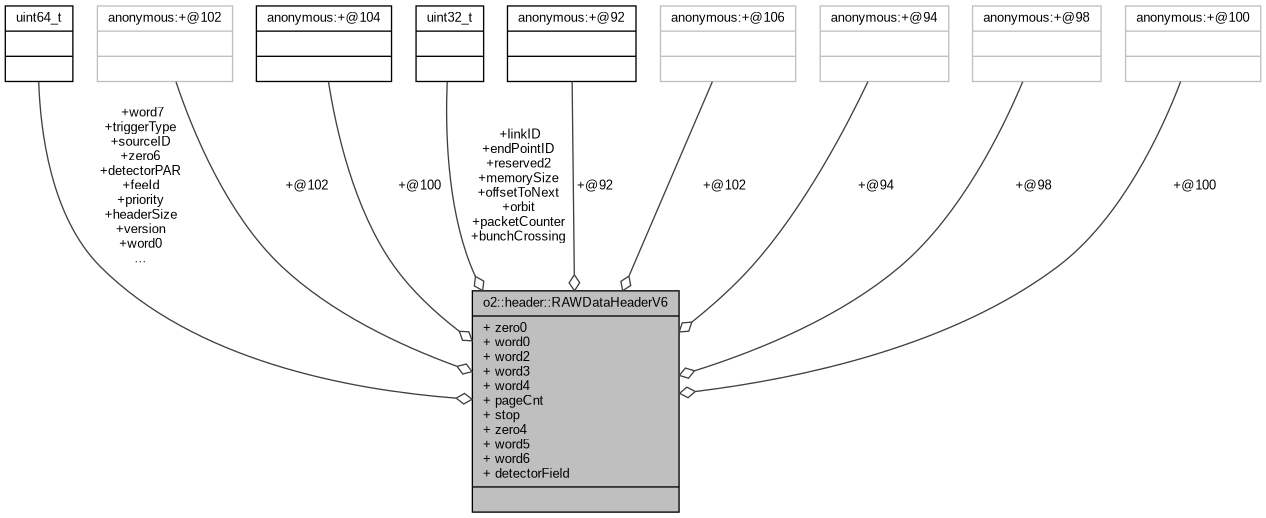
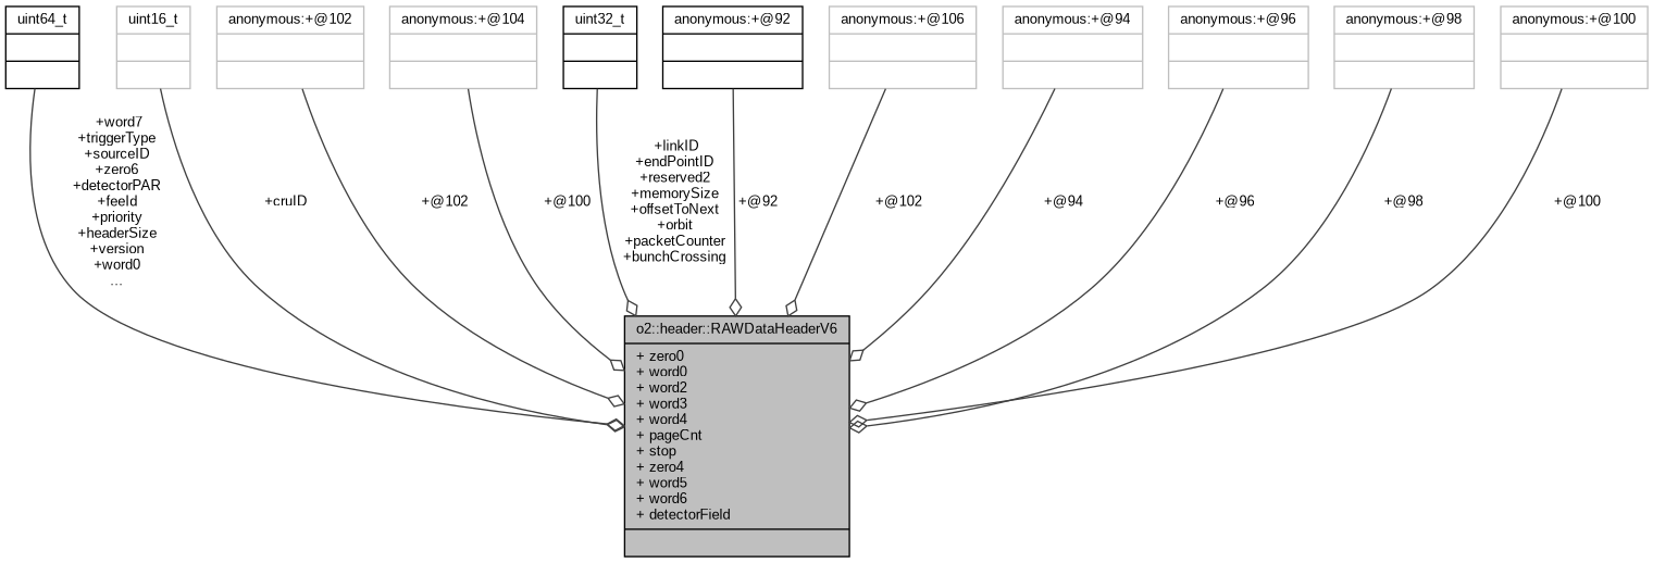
  digraph {
    fontname="Liberation Sans"
    node [color=grey75 fontname="Liberation Sans" fontsize=10 shape=record]
    edge [arrowhead=odiamond color=grey25 fontname="Liberation Sans" fontsize=10 labelfontname=Helvetica labelfontsize=10 style=solid]
    n1 [color=black fillcolor=grey75 fontcolor=black height=0.2 label="{o2::header::RAWDataHeaderV6\n|+ zero0\l+ word0\l+ word2\l+ word3\l+ word4\l+ pageCnt\l+ stop\l+ zero4\l+ word5\l+ word6\l+ detectorField\l|}" style=filled width=0.4]
    n2 [color=black height=0.2 label="{uint64_t\n||}" width=0.4]
+   n3 [height=0.2 label="{uint16_t\n||}" width=0.4]
    n4 [height=0.2 label="{anonymous:+@102\n||}" width=0.4]
-   n5 [color=black height=0.2 label="{anonymous:+@104\n||}" width=0.4]
+   n5 [height=0.2 label="{anonymous:+@104\n||}" width=0.4]
    n6 [color=black height=0.2 label="{uint32_t\n||}" width=0.4]
    n7 [color=black height=0.2 label="{anonymous:+@92\n||}" width=0.4]
    n8 [height=0.2 label="{anonymous:+@106\n||}" width=0.4]
    n9 [height=0.2 label="{anonymous:+@94\n||}" width=0.4]
+   n10 [height=0.2 label="{anonymous:+@96\n||}" width=0.4]
    n11 [height=0.2 label="{anonymous:+@98\n||}" width=0.4]
    n12 [height=0.2 label="{anonymous:+@100\n||}" width=0.4]
    n2 -> n1 [label=" +word7\n+triggerType\n+sourceID\n+zero6\n+detectorPAR\n+feeId\n+priority\n+headerSize\n+version\n+word0\n..."]
+   n3 -> n1 [label=" +cruID"]
    n4 -> n1 [label=" +@102"]
    n5 -> n1 [label=" +@100"]
    n6 -> n1 [label=" +linkID\n+endPointID\n+reserved2\n+memorySize\n+offsetToNext\n+orbit\n+packetCounter\n+bunchCrossing"]
    n7 -> n1 [label=" +@92"]
    n8 -> n1 [label=" +@102"]
    n9 -> n1 [label=" +@94"]
+   n10 -> n1 [label=" +@96"]
    n11 -> n1 [label=" +@98"]
    n12 -> n1 [label=" +@100"]
  }
